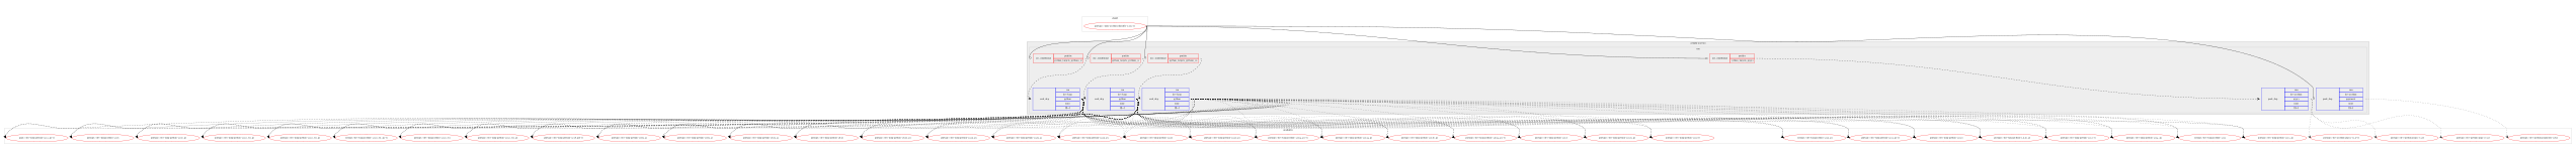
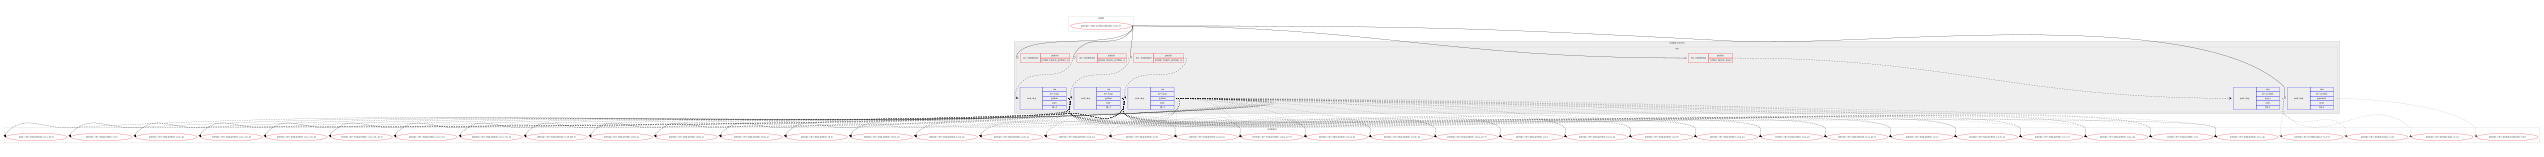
  digraph {
    compound=true
    concentrate=true
    fontname="Playfair Display"
    fontsize=10
    newrank=true
    rankdir=TB
    ranksep=1.5
    node [color=red fontname="Playfair Display" fontsize=10]
    edge [arrowhead=vee fontname="Playfair Display" headport=w style=dotted tailport=e weight=100]
    n1 [label="portage://none-python/docutils-0.20.1-r1" width=4]
    n2 [color=blue label=<<TABLE BORDER="0" CELLBORDER="1" CELLSPACING="0" CELLPADDING="4" WIDTH="220"><TR><TD ROWSPAN="6" CELLPADDING="30">pack_dep</TD></TR><TR><TD WIDTH="110">run</TD></TR><TR><TD>dev-python</TD></TR><TR><TD>pypy3</TD></TR><TR><TD>none</TD></TR><TR><TD>[[],,,,]</TD></TR></TABLE>> shape=none]
    n3 [label=<<TABLE BORDER="0" CELLBORDER="1" CELLSPACING="0" CELLPADDING="4"><TR><TD ROWSPAN="3" CELLPADDING="10">use_conditional</TD></TR><TR><TD>positive</TD></TR><TR><TD>python_targets_pypy3</TD></TR></TABLE>> shape=none]
    n4 [color=blue label=<<TABLE BORDER="0" CELLBORDER="1" CELLSPACING="0" CELLPADDING="4" WIDTH="220"><TR><TD ROWSPAN="6" CELLPADDING="30">pack_dep</TD></TR><TR><TD WIDTH="110">run</TD></TR><TR><TD>dev-lang</TD></TR><TR><TD>python</TD></TR><TR><TD>none</TD></TR><TR><TD>[[],,,,]</TD></TR></TABLE>> shape=none]
    n5 [label=<<TABLE BORDER="0" CELLBORDER="1" CELLSPACING="0" CELLPADDING="4"><TR><TD ROWSPAN="3" CELLPADDING="10">use_conditional</TD></TR><TR><TD>positive</TD></TR><TR><TD>python_targets_python3_10</TD></TR></TABLE>> shape=none]
    n6 [color=blue label=<<TABLE BORDER="0" CELLBORDER="1" CELLSPACING="0" CELLPADDING="4" WIDTH="220"><TR><TD ROWSPAN="6" CELLPADDING="30">pack_dep</TD></TR><TR><TD WIDTH="110">run</TD></TR><TR><TD>dev-lang</TD></TR><TR><TD>python</TD></TR><TR><TD>none</TD></TR><TR><TD>[[],,,,]</TD></TR></TABLE>> shape=none]
    n7 [label=<<TABLE BORDER="0" CELLBORDER="1" CELLSPACING="0" CELLPADDING="4"><TR><TD ROWSPAN="3" CELLPADDING="10">use_conditional</TD></TR><TR><TD>positive</TD></TR><TR><TD>python_targets_python3_11</TD></TR></TABLE>> shape=none]
    n8 [color=blue label=<<TABLE BORDER="0" CELLBORDER="1" CELLSPACING="0" CELLPADDING="4" WIDTH="220"><TR><TD ROWSPAN="6" CELLPADDING="30">pack_dep</TD></TR><TR><TD WIDTH="110">run</TD></TR><TR><TD>dev-lang</TD></TR><TR><TD>python</TD></TR><TR><TD>none</TD></TR><TR><TD>[[],,,,]</TD></TR></TABLE>> shape=none]
    n9 [label=<<TABLE BORDER="0" CELLBORDER="1" CELLSPACING="0" CELLPADDING="4"><TR><TD ROWSPAN="3" CELLPADDING="10">use_conditional</TD></TR><TR><TD>positive</TD></TR><TR><TD>python_targets_python3_12</TD></TR></TABLE>> shape=none]
    n10 [color=blue label=<<TABLE BORDER="0" CELLBORDER="1" CELLSPACING="0" CELLPADDING="4" WIDTH="220"><TR><TD ROWSPAN="6" CELLPADDING="30">pack_dep</TD></TR><TR><TD WIDTH="110">run</TD></TR><TR><TD>dev-python</TD></TR><TR><TD>pygments</TD></TR><TR><TD>none</TD></TR><TR><TD>[[],,,,]</TD></TR></TABLE>> shape=none]
    n11 [label="portage://dev-python/pypy3-7.3.17-r1" width=4]
    n12 [label="portage://dev-python/pypy3-7.3.17" width=4]
    n13 [label="portage://dev-python/pypy3-7.3.16" width=4]
    n14 [label="portage://dev-lang/python-3.13.0_rc2_p1" width=4]
    n15 [label="portage://dev-lang/python-3.13.0_rc2" width=4]
    n16 [label="portage://dev-lang/python-3.13.0_rc1_p3-r1" width=4]
    n17 [label="portage://dev-lang/python-3.13.0_rc1_p3" width=4]
    n18 [label="portage://dev-lang/python-3.13.0_rc1_p2" width=4]
    n19 [label="portage://dev-lang/python-3.12.6_p2" width=4]
    n20 [label="portage://dev-lang/python-3.12.6" width=4]
    n21 [label="pypy://dev-lang/python-3.12.5_p1-r1" width=4]
    n22 [label="portage://dev-lang/python-3.12.5_p1" width=4]
    n23 [label="portage://dev-lang/python-3.12.5" width=4]
    n24 [label="portage://dev-lang/python-3.12.4_p3" width=4]
    n25 [label="portage://dev-lang/python-3.12.3-r1" width=4]
    n26 [label="portage://dev-lang/python-3.11.10_p1" width=4]
    n27 [label="portage://dev-lang/python-3.11.10" width=4]
    n28 [label="portage://dev-lang/python-3.11.9_p2-r1" width=4]
    n29 [label="portage://dev-lang/python-3.11.9_p2" width=4]
+   n30 [label="portage://dev-lang/python-3.11.9_p1" width=4]
    n31 [label="portage://dev-lang/python-3.11.9-r1" width=4]
    n32 [label="portage://dev-lang/python-3.10.15_p1" width=4]
    n33 [label="portage://dev-lang/python-3.10.15" width=4]
    n34 [label="portage://dev-lang/python-3.10.14_p3-r1" width=4]
    n35 [label="portage://dev-lang/python-3.10.16_p3" width=4]
    n36 [label="portage://dev-lang/python-3.10.14_p2" width=4]
    n37 [label="portage://dev-lang/python-3.10.14_p1-r1" width=4]
    n38 [label="portage://dev-lang/python-3.9.20_p1" width=4]
    n39 [label="portage://dev-lang/python-3.9.20" width=4]
    n40 [label="portage://dev-lang/python-3.9.19_p5" width=4]
    n41 [label="portage://dev-lang/python-3.9.19_p4" width=4]
    n42 [label="portage://dev-lang/python-3.9.19_p3" width=4]
    n43 [label="portage://dev-lang/python-3.8.20_p2" width=4]
    n44 [label="portage://dev-lang/python-3.8.20" width=4]
    n45 [label="portage://dev-lang/python-3.8.19_p4" width=4]
    n46 [label="portage://dev-lang/python-3.8.19_p3" width=4]
    n47 [label="portage://dev-lang/python-3.8.19_p2" width=4]
    n48 [label="portage://dev-lang/python-2.7.18_p16-r2" width=4]
    n49 [label="portage://dev-python/pygments-2.18.0" width=4]
    subgraph cluster_1 {
      color=gray
      label=<<i>ebuild</i>>
      n1
    }
    subgraph cluster_2 {
      color=gray
      label=<<i>dependencies</i>>
      subgraph cluster_3 {
        color=gray
        fillcolor="#eeeeee"
        label=<<i>compile</i>>
        style=filled
      }
      subgraph cluster_4 {
        color=gray
        fillcolor="#eeeeee"
        label=<<i>compile and run</i>>
        style=filled
      }
      subgraph cluster_5 {
        color=gray
        fillcolor="#eeeeee"
        label=<<i>run</i>>
        style=filled
        subgraph sub_6 {
          color=gray
          fillcolor="#eeeeee"
          label=<<i>run</i>>
          style=filled
          n3
          subgraph sub_7 {
            color=gray
            fillcolor="#eeeeee"
            label=<<i>run</i>>
            style=filled
            n2
          }
        }
        subgraph sub_8 {
          color=gray
          fillcolor="#eeeeee"
          label=<<i>run</i>>
          style=filled
          n5
          subgraph sub_9 {
            color=gray
            fillcolor="#eeeeee"
            label=<<i>run</i>>
            style=filled
            n4
          }
        }
        subgraph sub_10 {
          color=gray
          fillcolor="#eeeeee"
          label=<<i>run</i>>
          style=filled
          n7
          subgraph sub_11 {
            color=gray
            fillcolor="#eeeeee"
            label=<<i>run</i>>
            style=filled
            n6
          }
        }
        subgraph sub_12 {
          color=gray
          fillcolor="#eeeeee"
          label=<<i>run</i>>
          style=filled
          n9
          subgraph sub_13 {
            color=gray
            fillcolor="#eeeeee"
            label=<<i>run</i>>
            style=filled
            n8
          }
        }
        subgraph sub_14 {
          color=gray
          fillcolor="#eeeeee"
          label=<<i>run</i>>
          style=filled
          n10
        }
      }
    }
    subgraph cluster_15 {
      color=gray
      label=<<i>candidates</i>>
      rank=same
      subgraph sub_16 {
        color=black
        label=<<i>candidates</i>>
        nodesep=1
        rank=same
        n11
        n12
        n13
      }
      subgraph sub_17 {
        color=black
        label=<<i>candidates</i>>
        nodesep=1
        rank=same
        n14
        n15
        n16
        n17
        n18
        n19
        n20
        n21
        n22
        n23
        n24
        n25
        n26
        n27
        n28
        n29
+       n30
        n31
        n32
        n33
        n34
        n35
        n36
        n37
        n38
        n39
        n40
        n41
        n42
        n43
        n44
        n45
        n46
        n47
        n48
      }
      subgraph sub_18 {
        color=black
        label=<<i>candidates</i>>
        nodesep=1
        rank=same
        n14
        n15
        n16
        n17
        n18
        n19
        n20
        n21
        n22
        n23
        n24
        n25
        n26
        n27
        n28
        n29
+       n30
        n31
        n32
        n33
        n34
        n35
        n36
        n37
        n38
        n39
        n40
        n41
        n42
        n43
        n44
        n45
        n46
        n47
        n48
      }
      subgraph sub_19 {
        color=black
        label=<<i>candidates</i>>
        nodesep=1
        rank=same
        n14
        n15
        n16
        n17
        n18
        n19
        n20
        n21
        n22
        n23
        n24
        n25
        n26
        n27
        n28
        n29
+       n30
        n31
        n32
        n33
        n34
        n35
        n36
        n37
        n38
        n39
        n40
        n41
        n42
        n43
        n44
        n45
        n46
        n47
        n48
      }
      subgraph sub_20 {
        color=black
        label=<<i>candidates</i>>
        nodesep=1
        rank=same
        n49
      }
    }
    n1 -> n3 [arrowhead=odot style=solid weight=20]
    n1 -> n5 [arrowhead=odot style=solid weight=20]
    n1 -> n7 [arrowhead=odot style=solid weight=20]
    n1 -> n9 [arrowhead=odot style=solid weight=20]
    n1 -> n10 [arrowhead=odot style=solid weight=20]
    n2 -> n11
    n2 -> n12
    n2 -> n13
    n3 -> n2 [style=dashed weight=20]
    n4 -> n14
    n4 -> n15
    n4 -> n16
    n4 -> n17
    n4 -> n18
    n4 -> n19
    n4 -> n20
    n4 -> n21
    n4 -> n22
    n4 -> n23
    n4 -> n24
    n4 -> n25
    n4 -> n26
    n4 -> n27
    n4 -> n28
    n4 -> n29
+   n4 -> n30
    n4 -> n31
    n4 -> n32
    n4 -> n33
    n4 -> n34
    n4 -> n35
    n4 -> n36
    n4 -> n37
    n4 -> n38
    n4 -> n39
    n4 -> n40
    n4 -> n41
    n4 -> n42
    n4 -> n43
    n4 -> n44
    n4 -> n45
    n4 -> n46
    n4 -> n47
    n4 -> n48
    n5 -> n4 [style=dashed weight=20]
    n6 -> n14
    n6 -> n15
    n6 -> n16
    n6 -> n17
    n6 -> n18
    n6 -> n19
    n6 -> n20
    n6 -> n21
    n6 -> n22
    n6 -> n23
    n6 -> n24
    n6 -> n25
    n6 -> n26
    n6 -> n27
    n6 -> n28
    n6 -> n29
+   n6 -> n30
    n6 -> n31
    n6 -> n32
    n6 -> n33
    n6 -> n34
    n6 -> n35
    n6 -> n36
    n6 -> n37
    n6 -> n38
    n6 -> n39
    n6 -> n40
    n6 -> n41
    n6 -> n42
    n6 -> n43
    n6 -> n44
    n6 -> n45
    n6 -> n46
    n6 -> n47
    n6 -> n48
    n7 -> n6 [style=dashed weight=20]
    n8 -> n14
    n8 -> n15
    n8 -> n16
    n8 -> n17
    n8 -> n18
    n8 -> n19
    n8 -> n20
    n8 -> n21
    n8 -> n22
    n8 -> n23
    n8 -> n24
    n8 -> n25
    n8 -> n26
    n8 -> n27
    n8 -> n28
    n8 -> n29
+   n8 -> n30
    n8 -> n31
    n8 -> n32
    n8 -> n33
    n8 -> n34
    n8 -> n35
    n8 -> n36
    n8 -> n37
    n8 -> n38
    n8 -> n39
    n8 -> n40
    n8 -> n41
    n8 -> n42
    n8 -> n43
    n8 -> n44
    n8 -> n45
    n8 -> n46
    n8 -> n47
    n8 -> n48
    n9 -> n8 [style=dashed weight=20]
    n10 -> n49
  }
